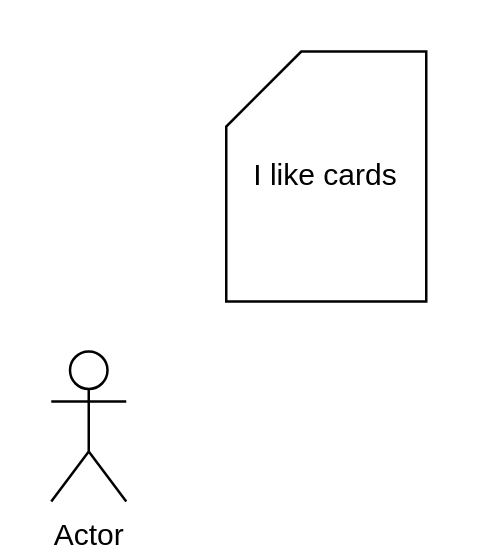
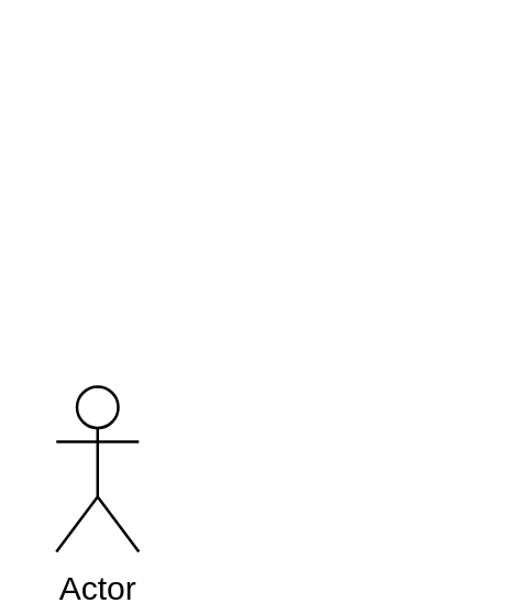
  <mxCell id="0" />
  <mxCell id="1" parent="0" />
  <mxCell id="2" value="Actor" style="shape=umlActor;verticalLabelPosition=bottom;verticalAlign=top;html=1;outlineConnect=0;" vertex="1" parent="1"><mxGeometry x="20" y="140" width="30" height="60" as="geometry" /></mxCell>
- <mxCell id="3" value="I like cards" style="shape=card;whiteSpace=wrap;html=1;" vertex="1" parent="1"><mxGeometry x="90" y="20" width="80" height="100" as="geometry" /></mxCell>
